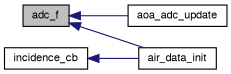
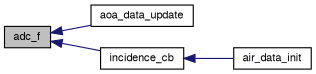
  digraph {
    rankdir=LR
    node [color=black fillcolor=white fontname=FreeSans fontsize=10 shape=record style=filled]
    edge [color=midnightblue dir=back fontname=FreeSans fontsize=10 labelfontname=FreeSans labelfontsize=10 style=solid]
    n1 [fillcolor=grey75 fontcolor=black height=0.2 label=adc_f width=0.4]
-   n2 [height=0.2 label=aoa_adc_update width=0.4]
+   n2 [height=0.2 label=aoa_data_update width=0.4]
    n3 [height=0.2 label=incidence_cb width=0.4]
    n4 [height=0.2 label=air_data_init width=0.4]
    n1 -> n2
-   n1 -> n4
+   n1 -> n3
    n3 -> n4
  }
